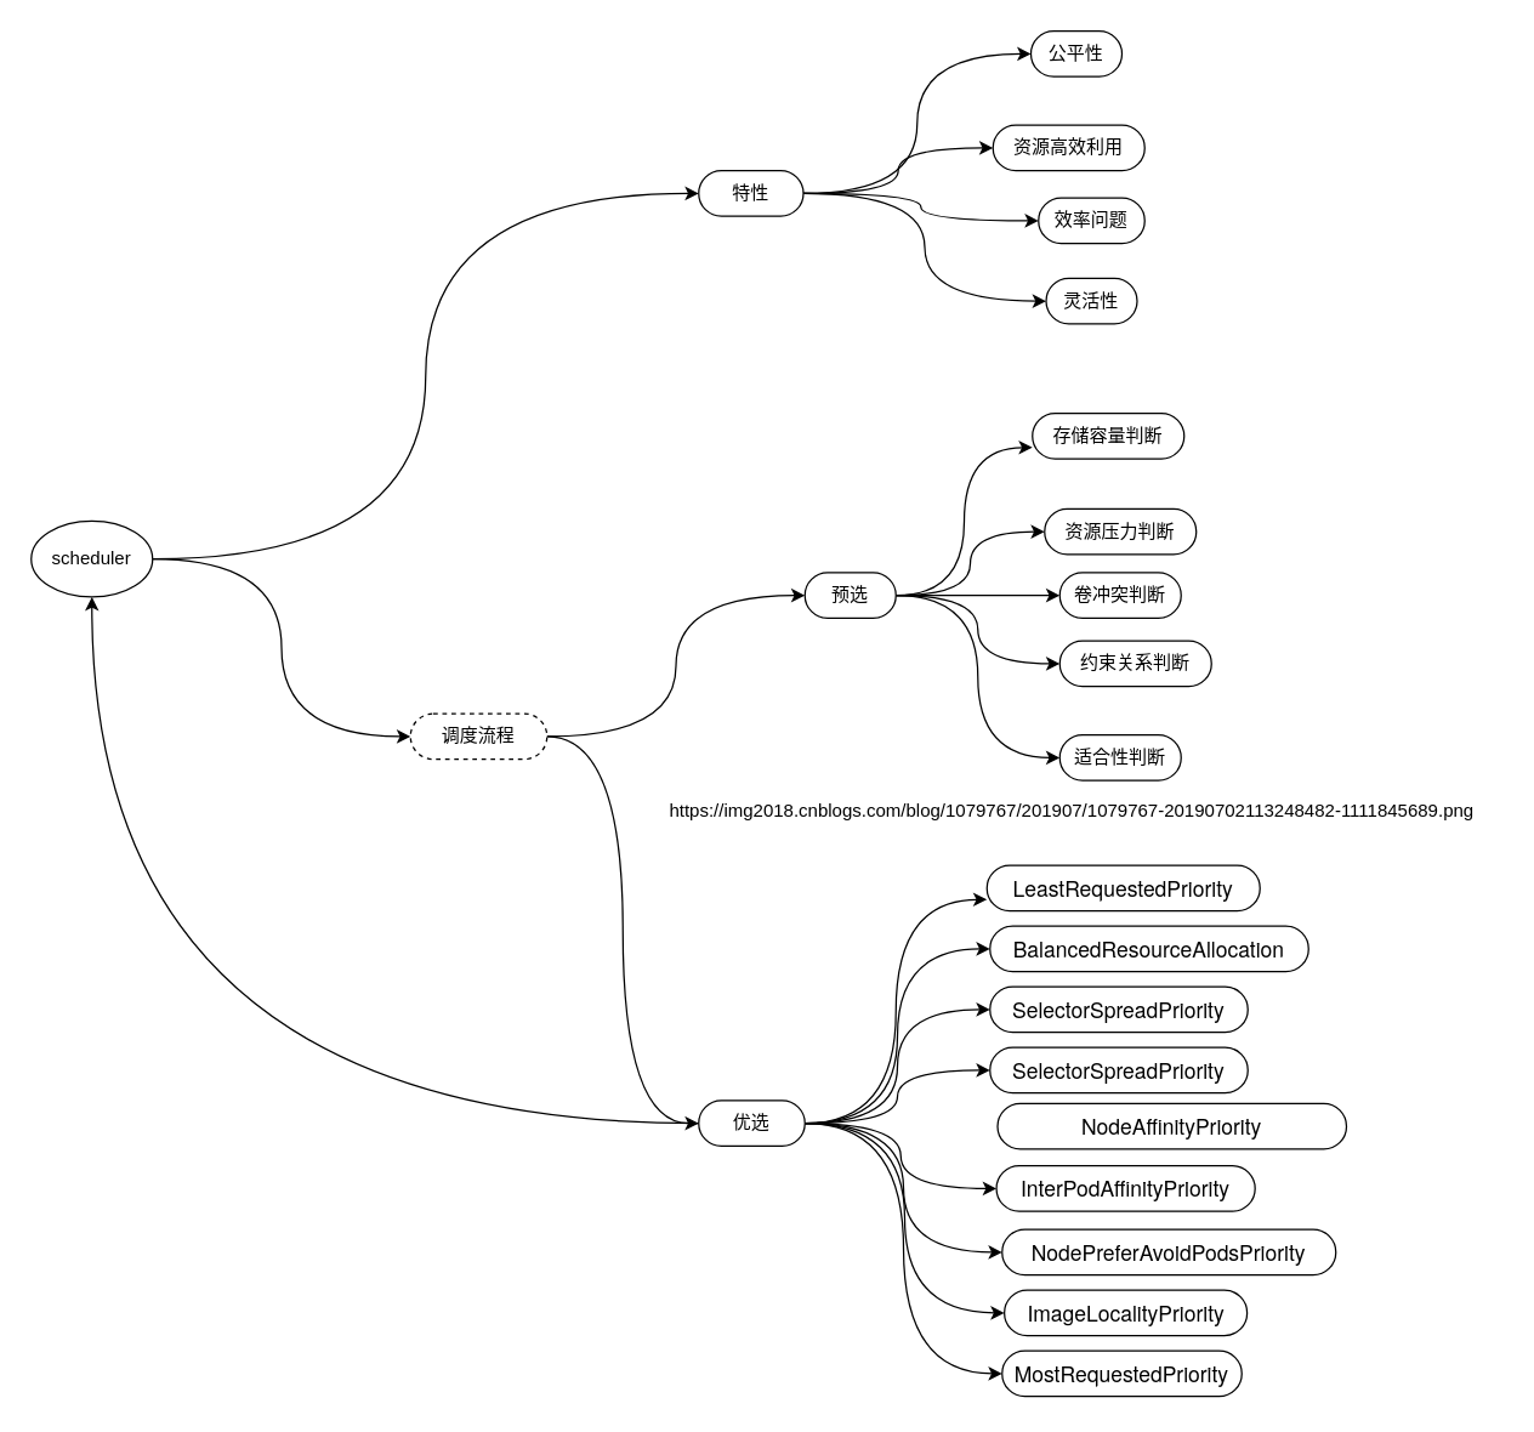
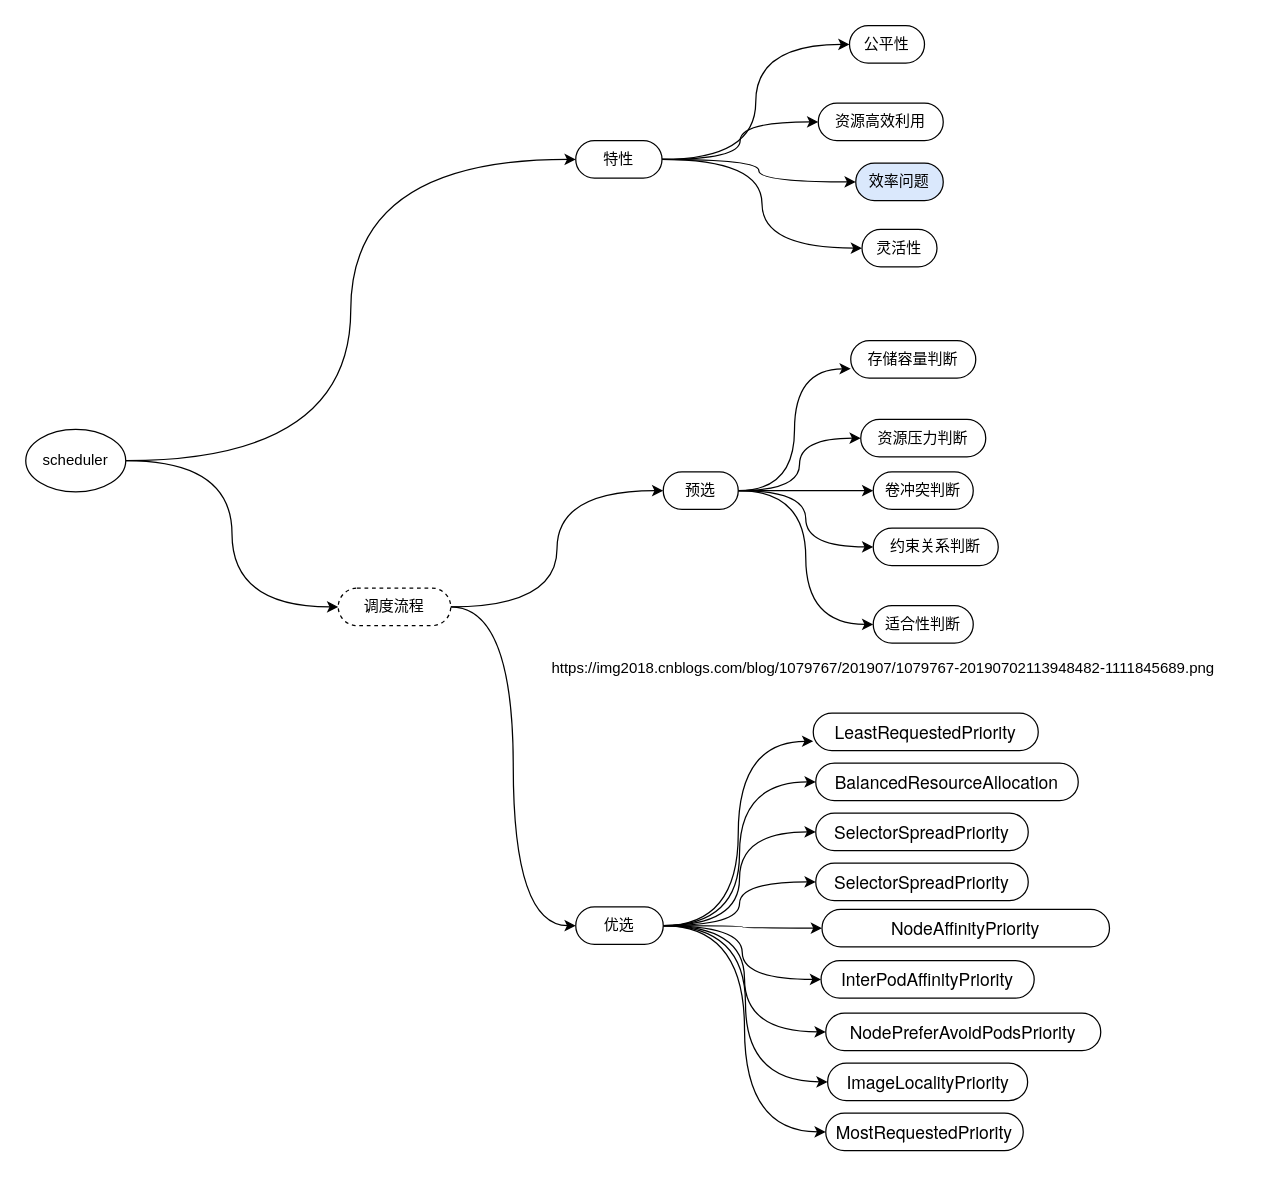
  <mxCell id="0" />
  <mxCell id="1" parent="0" />
  <mxCell id="2" style="edgeStyle=orthogonalEdgeStyle;rounded=0;orthogonalLoop=1;jettySize=auto;html=1;entryX=0;entryY=0.5;entryDx=0;entryDy=0;curved=1;" edge="1" parent="1" source="4" target="11"><mxGeometry relative="1" as="geometry" /></mxCell>
  <mxCell id="3" style="edgeStyle=orthogonalEdgeStyle;curved=1;rounded=0;orthogonalLoop=1;jettySize=auto;html=1;entryX=0;entryY=0.5;entryDx=0;entryDy=0;" edge="1" parent="1" source="4" target="6"><mxGeometry relative="1" as="geometry" /></mxCell>
  <mxCell id="4" value="scheduler" style="ellipse;whiteSpace=wrap;html=1;align=center;collapsible=0;container=1;recursiveResize=0;" vertex="1" parent="1"><mxGeometry x="20" y="343" width="80" height="50" as="geometry" /></mxCell>
  <mxCell id="5" style="edgeStyle=orthogonalEdgeStyle;curved=1;rounded=0;orthogonalLoop=1;jettySize=auto;html=1;entryX=0;entryY=0.5;entryDx=0;entryDy=0;" edge="1" parent="1" source="6" target="32"><mxGeometry relative="1" as="geometry" /></mxCell>
  <mxCell id="6" value="调度流程&lt;br&gt;" style="whiteSpace=wrap;html=1;rounded=1;arcSize=50;align=center;verticalAlign=middle;collapsible=0;container=1;recursiveResize=0;strokeWidth=1;autosize=1;spacing=4;dashed=1;" vertex="1" parent="1"><mxGeometry x="270" y="470" width="90" height="30" as="geometry" /></mxCell>
  <mxCell id="7" style="edgeStyle=orthogonalEdgeStyle;curved=1;rounded=0;orthogonalLoop=1;jettySize=auto;html=1;entryX=0;entryY=0.5;entryDx=0;entryDy=0;" edge="1" parent="1" source="11" target="12"><mxGeometry relative="1" as="geometry" /></mxCell>
  <mxCell id="8" style="edgeStyle=orthogonalEdgeStyle;curved=1;rounded=0;orthogonalLoop=1;jettySize=auto;html=1;" edge="1" parent="1" source="11" target="13"><mxGeometry relative="1" as="geometry" /></mxCell>
  <mxCell id="9" style="edgeStyle=orthogonalEdgeStyle;curved=1;rounded=0;orthogonalLoop=1;jettySize=auto;html=1;entryX=0;entryY=0.5;entryDx=0;entryDy=0;" edge="1" parent="1" source="11" target="14"><mxGeometry relative="1" as="geometry" /></mxCell>
  <mxCell id="10" style="edgeStyle=orthogonalEdgeStyle;curved=1;rounded=0;orthogonalLoop=1;jettySize=auto;html=1;entryX=0;entryY=0.5;entryDx=0;entryDy=0;" edge="1" parent="1" source="11" target="15"><mxGeometry relative="1" as="geometry" /></mxCell>
  <mxCell id="11" value="特性" style="whiteSpace=wrap;html=1;rounded=1;arcSize=50;align=center;verticalAlign=middle;collapsible=0;container=1;recursiveResize=0;strokeWidth=1;autosize=1;spacing=4;" vertex="1" parent="1"><mxGeometry x="460" y="112" width="69" height="30" as="geometry" /></mxCell>
  <mxCell id="12" value="公平性" style="whiteSpace=wrap;html=1;rounded=1;arcSize=50;align=center;verticalAlign=middle;collapsible=0;container=1;recursiveResize=0;strokeWidth=1;autosize=1;spacing=4;" vertex="1" parent="1"><mxGeometry x="679" y="20" width="60" height="30" as="geometry" /></mxCell>
  <mxCell id="13" value="资源高效利用" style="whiteSpace=wrap;html=1;rounded=1;arcSize=50;align=center;verticalAlign=middle;collapsible=0;container=1;recursiveResize=0;strokeWidth=1;autosize=1;spacing=4;" vertex="1" parent="1"><mxGeometry x="654" y="82" width="100" height="30" as="geometry" /></mxCell>
- <mxCell id="14" value="效率问题" style="whiteSpace=wrap;html=1;rounded=1;arcSize=50;align=center;verticalAlign=middle;collapsible=0;container=1;recursiveResize=0;strokeWidth=1;autosize=1;spacing=4;" vertex="1" parent="1"><mxGeometry x="684" y="130" width="70" height="30" as="geometry" /></mxCell>
+ <mxCell id="14" value="效率问题" style="whiteSpace=wrap;html=1;rounded=1;arcSize=50;align=center;verticalAlign=middle;collapsible=0;container=1;recursiveResize=0;strokeWidth=1;autosize=1;spacing=4;fillColor=#dae8fc;" vertex="1" parent="1"><mxGeometry x="684" y="130" width="70" height="30" as="geometry" /></mxCell>
  <mxCell id="15" value="灵活性" style="whiteSpace=wrap;html=1;rounded=1;arcSize=50;align=center;verticalAlign=middle;collapsible=0;container=1;recursiveResize=0;strokeWidth=1;autosize=1;spacing=4;" vertex="1" parent="1"><mxGeometry x="689" y="183" width="60" height="30" as="geometry" /></mxCell>
  <mxCell id="16" style="edgeStyle=orthogonalEdgeStyle;curved=1;rounded=0;orthogonalLoop=1;jettySize=auto;html=1;entryX=0;entryY=0.5;entryDx=0;entryDy=0;" edge="1" target="22" source="6" parent="1"><mxGeometry relative="1" as="geometry"><mxPoint x="160" y="372" as="sourcePoint" /></mxGeometry></mxCell>
  <mxCell id="17" style="edgeStyle=orthogonalEdgeStyle;curved=1;rounded=0;orthogonalLoop=1;jettySize=auto;html=1;entryX=0;entryY=0.75;entryDx=0;entryDy=0;" edge="1" parent="1" source="22" target="33"><mxGeometry relative="1" as="geometry" /></mxCell>
  <mxCell id="18" style="edgeStyle=orthogonalEdgeStyle;curved=1;rounded=0;orthogonalLoop=1;jettySize=auto;html=1;entryX=0;entryY=0.5;entryDx=0;entryDy=0;" edge="1" parent="1" source="22" target="34"><mxGeometry relative="1" as="geometry" /></mxCell>
  <mxCell id="19" style="edgeStyle=orthogonalEdgeStyle;curved=1;rounded=0;orthogonalLoop=1;jettySize=auto;html=1;" edge="1" parent="1" source="22" target="35"><mxGeometry relative="1" as="geometry" /></mxCell>
  <mxCell id="20" style="edgeStyle=orthogonalEdgeStyle;curved=1;rounded=0;orthogonalLoop=1;jettySize=auto;html=1;entryX=0;entryY=0.5;entryDx=0;entryDy=0;" edge="1" parent="1" source="22" target="36"><mxGeometry relative="1" as="geometry" /></mxCell>
  <mxCell id="21" style="edgeStyle=orthogonalEdgeStyle;curved=1;rounded=0;orthogonalLoop=1;jettySize=auto;html=1;entryX=0;entryY=0.5;entryDx=0;entryDy=0;" edge="1" parent="1" source="22" target="37"><mxGeometry relative="1" as="geometry" /></mxCell>
  <mxCell id="22" value="预选" style="whiteSpace=wrap;html=1;rounded=1;arcSize=50;align=center;verticalAlign=middle;collapsible=0;container=1;recursiveResize=0;strokeWidth=1;autosize=1;spacing=4;" vertex="1" parent="1"><mxGeometry x="530" y="377" width="60" height="30" as="geometry" /></mxCell>
  <mxCell id="23" style="edgeStyle=orthogonalEdgeStyle;curved=1;rounded=0;orthogonalLoop=1;jettySize=auto;html=1;entryX=0;entryY=0.75;entryDx=0;entryDy=0;" edge="1" parent="1" source="32" target="38"><mxGeometry relative="1" as="geometry" /></mxCell>
  <mxCell id="24" style="edgeStyle=orthogonalEdgeStyle;curved=1;rounded=0;orthogonalLoop=1;jettySize=auto;html=1;entryX=0;entryY=0.5;entryDx=0;entryDy=0;" edge="1" parent="1" source="32" target="39"><mxGeometry relative="1" as="geometry" /></mxCell>
  <mxCell id="25" style="edgeStyle=orthogonalEdgeStyle;curved=1;rounded=0;orthogonalLoop=1;jettySize=auto;html=1;entryX=0;entryY=0.5;entryDx=0;entryDy=0;" edge="1" parent="1" source="32" target="46"><mxGeometry relative="1" as="geometry" /></mxCell>
  <mxCell id="26" style="edgeStyle=orthogonalEdgeStyle;curved=1;rounded=0;orthogonalLoop=1;jettySize=auto;html=1;entryX=0;entryY=0.5;entryDx=0;entryDy=0;" edge="1" parent="1" source="32" target="40"><mxGeometry relative="1" as="geometry" /></mxCell>
- <mxCell id="27" style="edgeStyle=orthogonalEdgeStyle;curved=1;rounded=0;orthogonalLoop=1;jettySize=auto;html=1;" edge="1" parent="1" source="32" target="4"><mxGeometry relative="1" as="geometry" /></mxCell>
+ <mxCell id="27" style="edgeStyle=orthogonalEdgeStyle;curved=1;rounded=0;orthogonalLoop=1;jettySize=auto;html=1;entryX=0;entryY=0.5;entryDx=0;entryDy=0;" edge="1" parent="1" source="32" target="41"><mxGeometry relative="1" as="geometry" /></mxCell>
  <mxCell id="28" style="edgeStyle=orthogonalEdgeStyle;curved=1;rounded=0;orthogonalLoop=1;jettySize=auto;html=1;entryX=0;entryY=0.5;entryDx=0;entryDy=0;" edge="1" parent="1" source="32" target="42"><mxGeometry relative="1" as="geometry" /></mxCell>
  <mxCell id="29" style="edgeStyle=orthogonalEdgeStyle;curved=1;rounded=0;orthogonalLoop=1;jettySize=auto;html=1;entryX=0;entryY=0.5;entryDx=0;entryDy=0;" edge="1" parent="1" source="32" target="43"><mxGeometry relative="1" as="geometry" /></mxCell>
  <mxCell id="30" style="edgeStyle=orthogonalEdgeStyle;curved=1;rounded=0;orthogonalLoop=1;jettySize=auto;html=1;entryX=0;entryY=0.5;entryDx=0;entryDy=0;" edge="1" parent="1" source="32" target="44"><mxGeometry relative="1" as="geometry" /></mxCell>
  <mxCell id="31" style="edgeStyle=orthogonalEdgeStyle;curved=1;rounded=0;orthogonalLoop=1;jettySize=auto;html=1;entryX=0;entryY=0.5;entryDx=0;entryDy=0;" edge="1" parent="1" source="32" target="45"><mxGeometry relative="1" as="geometry" /></mxCell>
  <mxCell id="32" value="优选" style="whiteSpace=wrap;html=1;rounded=1;arcSize=50;align=center;verticalAlign=middle;collapsible=0;container=1;recursiveResize=0;strokeWidth=1;autosize=1;spacing=4;" vertex="1" parent="1"><mxGeometry x="460" y="725" width="70" height="30" as="geometry" /></mxCell>
  <mxCell id="33" value="存储容量判断" style="whiteSpace=wrap;html=1;rounded=1;arcSize=50;align=center;verticalAlign=middle;collapsible=0;container=1;recursiveResize=0;strokeWidth=1;autosize=1;spacing=4;" vertex="1" parent="1"><mxGeometry x="680" y="272" width="100" height="30" as="geometry" /></mxCell>
  <mxCell id="34" value="资源压力判断" style="whiteSpace=wrap;html=1;rounded=1;arcSize=50;align=center;verticalAlign=middle;collapsible=0;container=1;recursiveResize=0;strokeWidth=1;autosize=1;spacing=4;" vertex="1" parent="1"><mxGeometry x="688" y="335" width="100" height="30" as="geometry" /></mxCell>
  <mxCell id="35" value="卷冲突判断" style="whiteSpace=wrap;html=1;rounded=1;arcSize=50;align=center;verticalAlign=middle;collapsible=0;container=1;recursiveResize=0;strokeWidth=1;autosize=1;spacing=4;" vertex="1" parent="1"><mxGeometry x="698" y="377" width="80" height="30" as="geometry" /></mxCell>
  <mxCell id="36" value="约束关系判断" style="whiteSpace=wrap;html=1;rounded=1;arcSize=50;align=center;verticalAlign=middle;collapsible=0;container=1;recursiveResize=0;strokeWidth=1;autosize=1;spacing=4;" vertex="1" parent="1"><mxGeometry x="698" y="422" width="100" height="30" as="geometry" /></mxCell>
  <mxCell id="37" value="适合性判断" style="whiteSpace=wrap;html=1;rounded=1;arcSize=50;align=center;verticalAlign=middle;collapsible=0;container=1;recursiveResize=0;strokeWidth=1;autosize=1;spacing=4;" vertex="1" parent="1"><mxGeometry x="698" y="484" width="80" height="30" as="geometry" /></mxCell>
  <mxCell id="38" value="&lt;span style=&quot;font-family: &amp;#34;pingfang sc&amp;#34; , &amp;#34;microsoft yahei&amp;#34; , &amp;#34;helvetica neue&amp;#34; , &amp;#34;helvetica&amp;#34; , &amp;#34;arial&amp;#34; , sans-serif ; font-size: 14px ; text-align: left ; background-color: rgba(255 , 255 , 255 , 0.5)&quot;&gt;LeastRequestedPriority&lt;/span&gt;" style="whiteSpace=wrap;html=1;rounded=1;arcSize=50;align=center;verticalAlign=middle;collapsible=0;container=1;recursiveResize=0;strokeWidth=1;autosize=1;spacing=4;" vertex="1" parent="1"><mxGeometry x="650" y="570" width="180" height="30" as="geometry" /></mxCell>
  <mxCell id="39" value="&lt;span style=&quot;font-family: &amp;#34;pingfang sc&amp;#34; , &amp;#34;microsoft yahei&amp;#34; , &amp;#34;helvetica neue&amp;#34; , &amp;#34;helvetica&amp;#34; , &amp;#34;arial&amp;#34; , sans-serif ; font-size: 14px ; text-align: left ; background-color: rgba(255 , 255 , 255 , 0.5)&quot;&gt;BalancedResourceAllocation&lt;/span&gt;" style="whiteSpace=wrap;html=1;rounded=1;arcSize=50;align=center;verticalAlign=middle;collapsible=0;container=1;recursiveResize=0;strokeWidth=1;autosize=1;spacing=4;" vertex="1" parent="1"><mxGeometry x="652" y="610" width="210" height="30" as="geometry" /></mxCell>
  <mxCell id="40" value="&lt;span style=&quot;font-family: &amp;#34;pingfang sc&amp;#34; , &amp;#34;microsoft yahei&amp;#34; , &amp;#34;helvetica neue&amp;#34; , &amp;#34;helvetica&amp;#34; , &amp;#34;arial&amp;#34; , sans-serif ; font-size: 14px ; text-align: left ; background-color: rgba(255 , 255 , 255 , 0.5)&quot;&gt;SelectorSpreadPriority&lt;/span&gt;" style="whiteSpace=wrap;html=1;rounded=1;arcSize=50;align=center;verticalAlign=middle;collapsible=0;container=1;recursiveResize=0;strokeWidth=1;autosize=1;spacing=4;" vertex="1" parent="1"><mxGeometry x="652" y="690" width="170" height="30" as="geometry" /></mxCell>
  <mxCell id="41" value="&lt;span style=&quot;font-family: &amp;#34;pingfang sc&amp;#34; , &amp;#34;microsoft yahei&amp;#34; , &amp;#34;helvetica neue&amp;#34; , &amp;#34;helvetica&amp;#34; , &amp;#34;arial&amp;#34; , sans-serif ; font-size: 14px ; text-align: left ; background-color: rgba(255 , 255 , 255 , 0.5)&quot;&gt;NodeAffinityPriority&lt;/span&gt;" style="whiteSpace=wrap;html=1;rounded=1;arcSize=50;align=center;verticalAlign=middle;collapsible=0;container=1;recursiveResize=0;strokeWidth=1;autosize=1;spacing=4;" vertex="1" parent="1"><mxGeometry x="657" y="727" width="230" height="30" as="geometry" /></mxCell>
  <mxCell id="42" value="&#10;&#10;&lt;span style=&quot;color: rgb(0, 0, 0); font-family: &amp;quot;pingfang sc&amp;quot;, &amp;quot;microsoft yahei&amp;quot;, &amp;quot;helvetica neue&amp;quot;, helvetica, arial, sans-serif; font-size: 14px; font-style: normal; font-weight: 400; letter-spacing: normal; text-align: left; text-indent: 0px; text-transform: none; word-spacing: 0px; background-color: rgba(255, 255, 255, 0.5); display: inline; float: none;&quot;&gt;InterPodAffinityPriority&lt;/span&gt;&#10;&#10;" style="whiteSpace=wrap;html=1;rounded=1;arcSize=50;align=center;verticalAlign=middle;collapsible=0;container=1;recursiveResize=0;strokeWidth=1;autosize=1;spacing=4;" vertex="1" parent="1"><mxGeometry x="656.25" y="768" width="170.5" height="30" as="geometry" /></mxCell>
  <mxCell id="43" value="&lt;span style=&quot;font-family: &amp;#34;pingfang sc&amp;#34; , &amp;#34;microsoft yahei&amp;#34; , &amp;#34;helvetica neue&amp;#34; , &amp;#34;helvetica&amp;#34; , &amp;#34;arial&amp;#34; , sans-serif ; font-size: 14px ; text-align: left ; background-color: rgba(255 , 255 , 255 , 0.5)&quot;&gt;NodePreferAvoidPodsPriority&lt;/span&gt;" style="whiteSpace=wrap;html=1;rounded=1;arcSize=50;align=center;verticalAlign=middle;collapsible=0;container=1;recursiveResize=0;strokeWidth=1;autosize=1;spacing=4;" vertex="1" parent="1"><mxGeometry x="660" y="810" width="220" height="30" as="geometry" /></mxCell>
  <mxCell id="44" value="&lt;span style=&quot;font-family: &amp;#34;pingfang sc&amp;#34; , &amp;#34;microsoft yahei&amp;#34; , &amp;#34;helvetica neue&amp;#34; , &amp;#34;helvetica&amp;#34; , &amp;#34;arial&amp;#34; , sans-serif ; font-size: 14px ; text-align: left ; background-color: rgba(255 , 255 , 255 , 0.5)&quot;&gt;ImageLocalityPriority&lt;/span&gt;" style="whiteSpace=wrap;html=1;rounded=1;arcSize=50;align=center;verticalAlign=middle;collapsible=0;container=1;recursiveResize=0;strokeWidth=1;autosize=1;spacing=4;" vertex="1" parent="1"><mxGeometry x="661.5" y="850" width="160" height="30" as="geometry" /></mxCell>
  <mxCell id="45" value="&#10;&#10;&lt;span style=&quot;color: rgb(0, 0, 0); font-family: &amp;quot;pingfang sc&amp;quot;, &amp;quot;microsoft yahei&amp;quot;, &amp;quot;helvetica neue&amp;quot;, helvetica, arial, sans-serif; font-size: 14px; font-style: normal; font-weight: 400; letter-spacing: normal; text-align: left; text-indent: 0px; text-transform: none; word-spacing: 0px; background-color: rgba(255, 255, 255, 0.5); display: inline; float: none;&quot;&gt;MostRequestedPriority&lt;/span&gt;&#10;&#10;" style="whiteSpace=wrap;html=1;rounded=1;arcSize=50;align=center;verticalAlign=middle;collapsible=0;container=1;recursiveResize=0;strokeWidth=1;autosize=1;spacing=4;" vertex="1" parent="1"><mxGeometry x="660" y="890" width="158" height="30" as="geometry" /></mxCell>
  <mxCell id="46" value="&lt;span style=&quot;font-family: &amp;#34;pingfang sc&amp;#34; , &amp;#34;microsoft yahei&amp;#34; , &amp;#34;helvetica neue&amp;#34; , &amp;#34;helvetica&amp;#34; , &amp;#34;arial&amp;#34; , sans-serif ; font-size: 14px ; text-align: left ; background-color: rgba(255 , 255 , 255 , 0.5)&quot;&gt;SelectorSpreadPriority&lt;/span&gt;" style="whiteSpace=wrap;html=1;rounded=1;arcSize=50;align=center;verticalAlign=middle;collapsible=0;container=1;recursiveResize=0;strokeWidth=1;autosize=1;spacing=4;" vertex="1" parent="1"><mxGeometry x="652" y="650" width="170" height="30" as="geometry" /></mxCell>
- <mxCell id="47" value="https://img2018.cnblogs.com/blog/1079767/201907/1079767-20190702113248482-1111845689.png" style="text;html=1;" vertex="1" parent="1"><mxGeometry x="439" y="520" width="550" height="20" as="geometry" /></mxCell>
+ <mxCell id="47" value="https://img2018.cnblogs.com/blog/1079767/201907/1079767-20190702113948482-1111845689.png" style="text;html=1;" vertex="1" parent="1"><mxGeometry x="439" y="520" width="550" height="20" as="geometry" /></mxCell>
